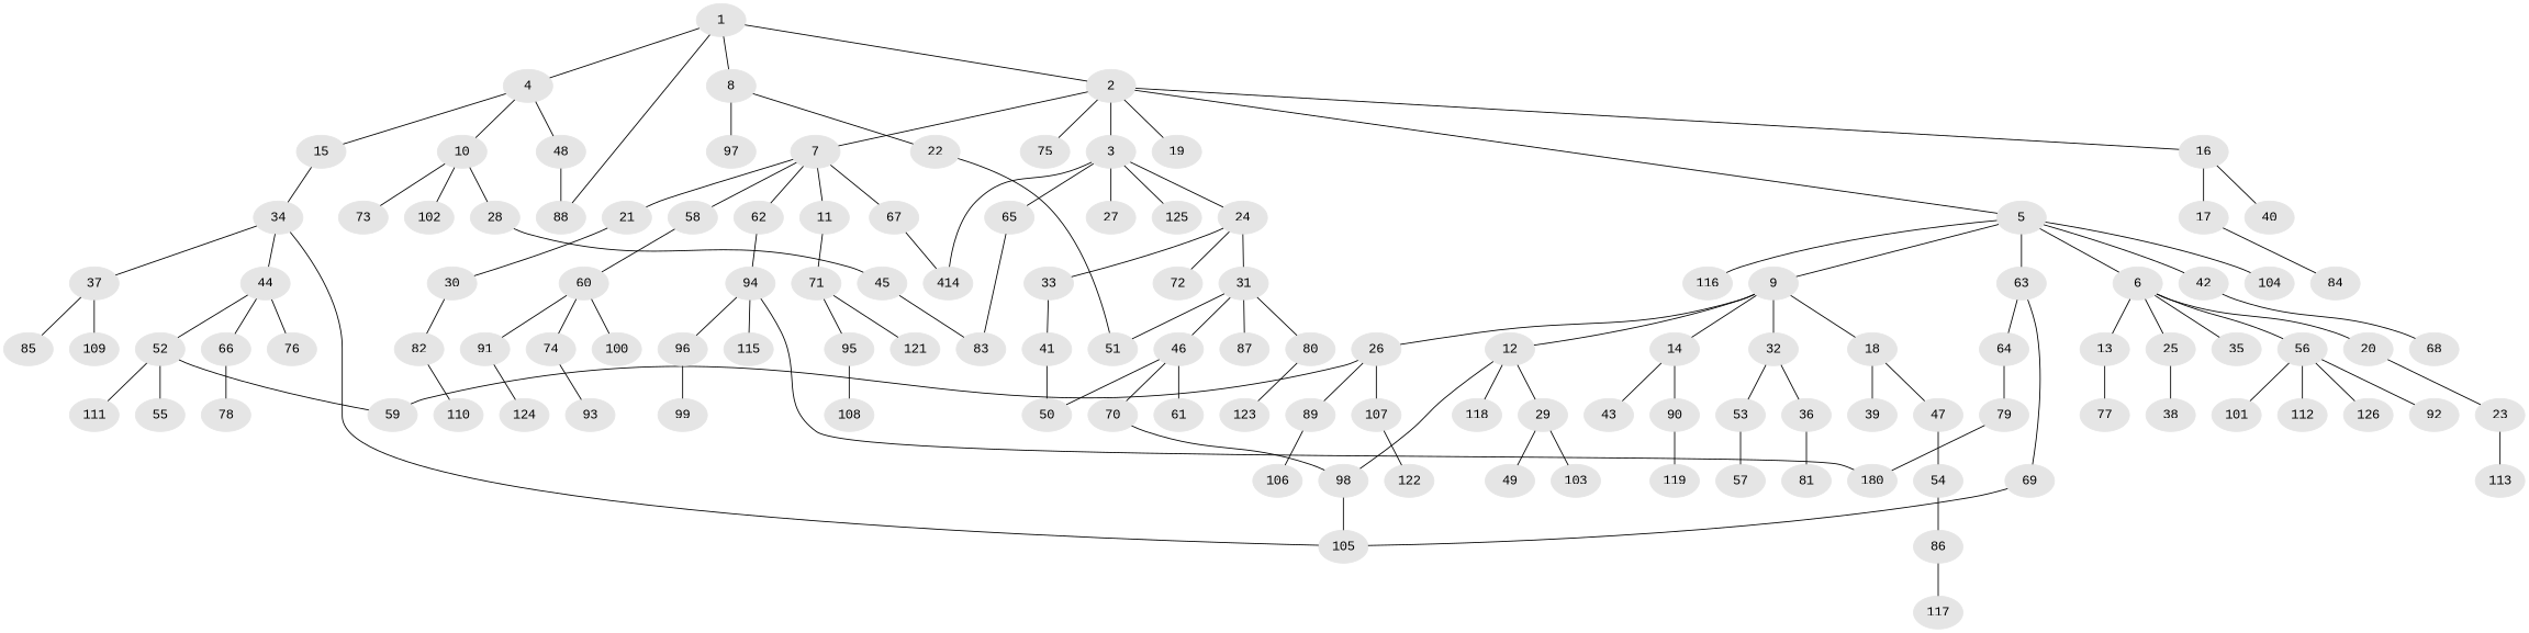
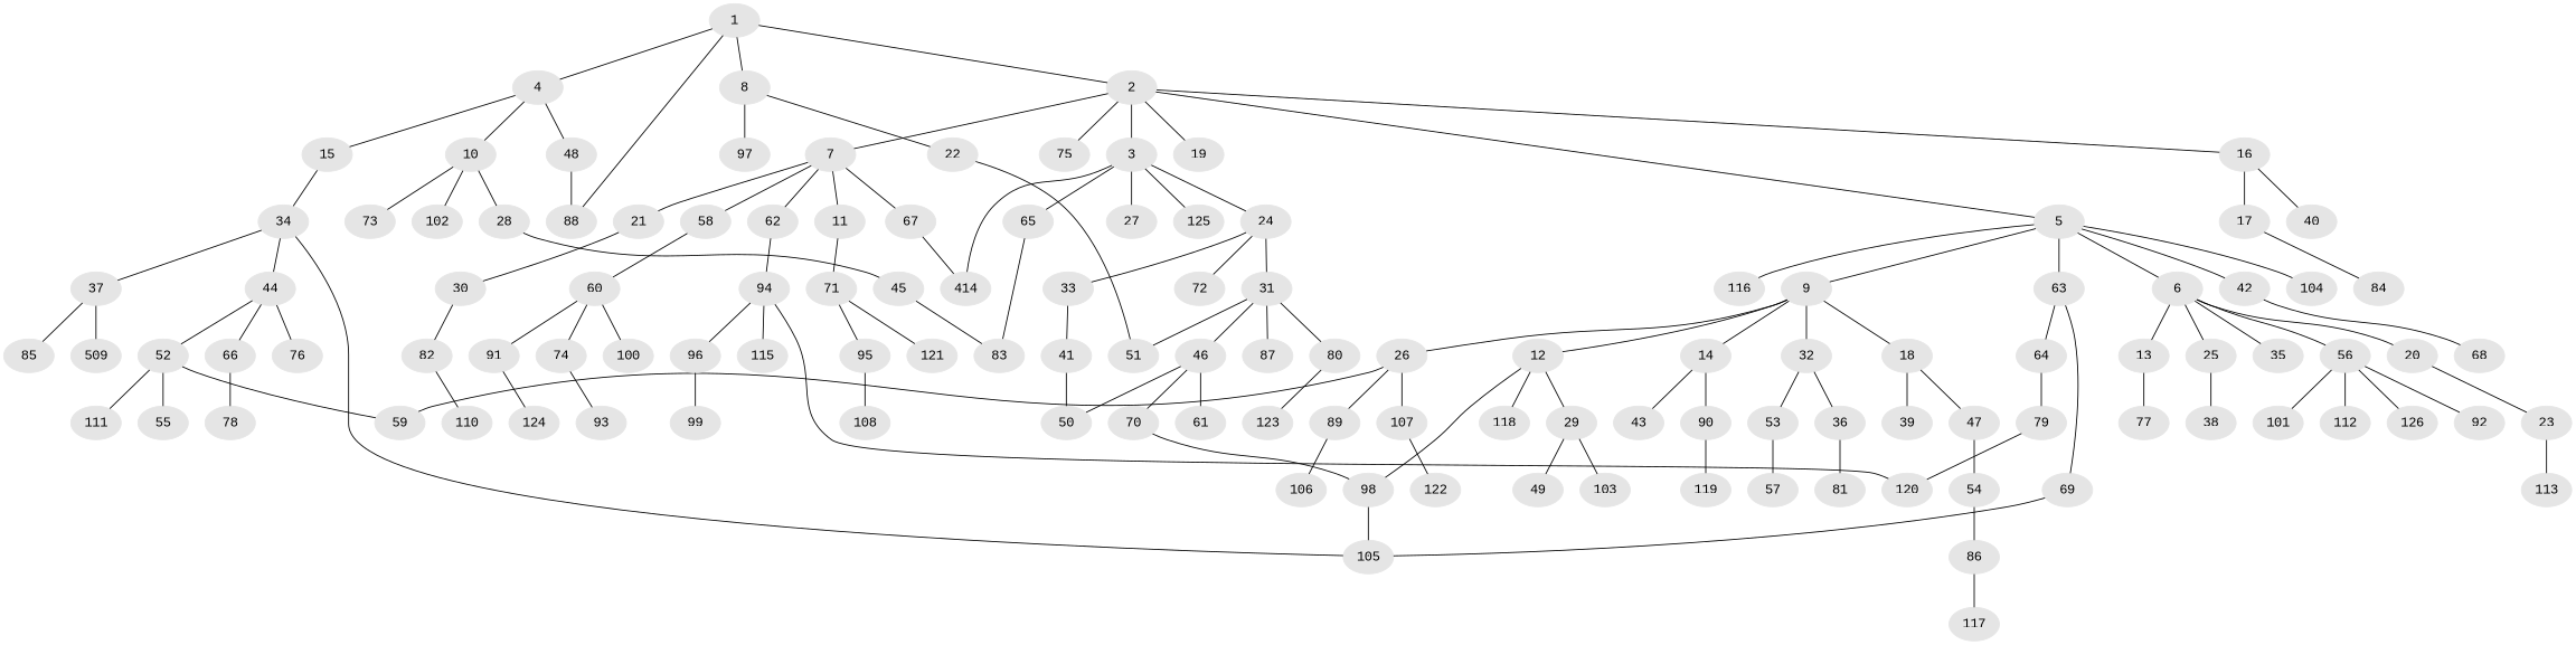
  graph {
    fontname="Liberation Mono"
    node [color=gray90 fontname="Liberation Mono" style=filled]
    edge [fontname="Liberation Mono"]
    1
    2
    4
    8
    88
    3
    5
    7
    16
    19
    75
    10
    15
    48
    22
    97
    24
    27
    65
    n20 [label=414]
    125
    6
    9
    42
    63
    104
    116
    11
    21
    58
    62
    67
    17
    40
    31
    33
    72
    83
    28
    73
    102
    34
    13
    20
    25
    35
    56
    12
    14
    18
    26
    32
    68
    64
    69
    77
    23
    38
    92
    101
    112
    126
    71
    30
    60
    94
    51
    29
    98
    118
    43
    90
    39
    47
    59
    89
    107
    36
    53
    45
    95
    121
    49
    103
    105
    119
    37
    44
    84
    54
    113
    82
    46
    80
    87
    41
    106
    122
    110
    50
    61
    70
    123
    81
    57
    85
-   109
+   109 [label=509]
    52
    66
    76
    55
    111
    78
    86
    117
    74
    91
    100
    93
    124
-   120 [label=180]
+   120
    96
    115
    79
    108
    99
    1 -- 2
    1 -- 4
    1 -- 8
    1 -- 88
    2 -- 3
    2 -- 5
    2 -- 7
    2 -- 16
    2 -- 19
    2 -- 75
    4 -- 10
    4 -- 15
    4 -- 48
    8 -- 22
    8 -- 97
    3 -- 24
    3 -- 27
    3 -- 65
    3 -- n20
    3 -- 125
    5 -- 6
    5 -- 9
    5 -- 42
    5 -- 63
    5 -- 104
    5 -- 116
    7 -- 11
    7 -- 21
    7 -- 58
    7 -- 62
    7 -- 67
    16 -- 17
    16 -- 40
    10 -- 28
    10 -- 73
    10 -- 102
    15 -- 34
    48 -- 88
    22 -- 51
    24 -- 31
    24 -- 33
    24 -- 72
    65 -- 83
    6 -- 13
    6 -- 20
    6 -- 25
    6 -- 35
    6 -- 56
    9 -- 12
    9 -- 14
    9 -- 18
    9 -- 26
    9 -- 32
    42 -- 68
    63 -- 64
    63 -- 69
    11 -- 71
    21 -- 30
    58 -- 60
    62 -- 94
    67 -- n20
    17 -- 84
    31 -- 51
    31 -- 46
    31 -- 80
    31 -- 87
    33 -- 41
    28 -- 45
    34 -- 105
    34 -- 37
    34 -- 44
    13 -- 77
    20 -- 23
    25 -- 38
    56 -- 92
    56 -- 101
    56 -- 112
    56 -- 126
    12 -- 29
    12 -- 98
    12 -- 118
    14 -- 43
    14 -- 90
    18 -- 39
    18 -- 47
    26 -- 59
    26 -- 89
    26 -- 107
    32 -- 36
    32 -- 53
    64 -- 79
    69 -- 105
    23 -- 113
    71 -- 95
    71 -- 121
    30 -- 82
    60 -- 74
    60 -- 91
    60 -- 100
    94 -- 120
    94 -- 96
    94 -- 115
    29 -- 49
    29 -- 103
    98 -- 105
    90 -- 119
    47 -- 54
    89 -- 106
    107 -- 122
    36 -- 81
    53 -- 57
    45 -- 83
    95 -- 108
    37 -- 85
    37 -- 109
    44 -- 52
    44 -- 66
    44 -- 76
    54 -- 86
    82 -- 110
    46 -- 50
    46 -- 61
    46 -- 70
    80 -- 123
    41 -- 50
    70 -- 98
    52 -- 59
    52 -- 55
    52 -- 111
    66 -- 78
    86 -- 117
    74 -- 93
    91 -- 124
    96 -- 99
    79 -- 120
  }
